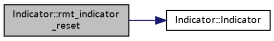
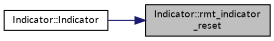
  digraph {
    rankdir=RL
    fontname=Lato
    node [color=black fontname=Lato fontsize=10 shape=record style=filled]
    n1 [fillcolor=grey75 fontcolor=black height=0.2 label="Indicator::rmt_indicator\l_reset" width=0.4]
    n2 [fillcolor=white height=0.2 label="Indicator::Indicator" width=0.4]
-   n2 -> n1 [color=midnightblue dir=back fontname=Lato fontsize=10 labelfontname=Helvetica labelfontsize=10 style=solid]
+   n1 -> n2 [color=midnightblue dir=back fontname=Lato fontsize=10 labelfontname=Helvetica labelfontsize=10 style=solid]
  }
